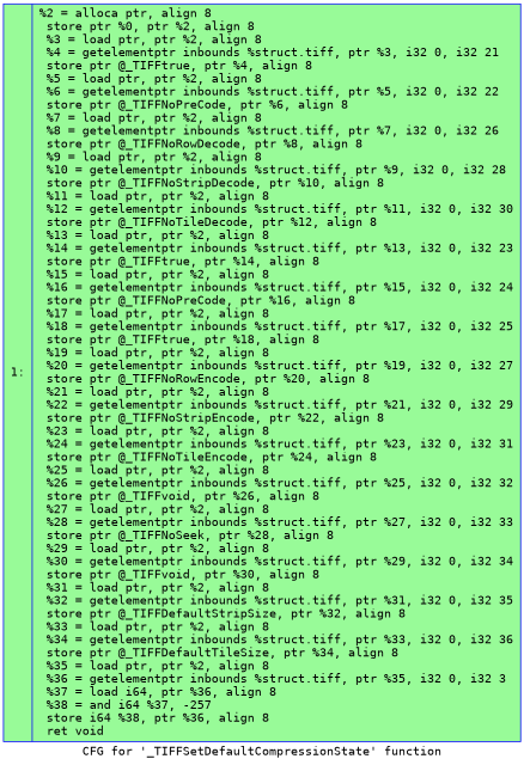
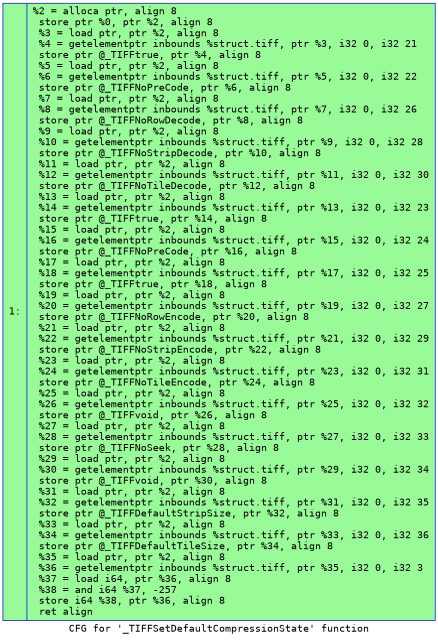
  digraph {
    label="CFG for '_TIFFSetDefaultCompressionState' function"
    rankdir=LR
    fontname="DejaVu Sans Mono"
-   n1 [color=blue fillcolor=palegreen fontname="DejaVu Sans Mono" label="{1:\l|  %2 = alloca ptr, align 8\l  store ptr %0, ptr %2, align 8\l  %3 = load ptr, ptr %2, align 8\l  %4 = getelementptr inbounds %struct.tiff, ptr %3, i32 0, i32 21\l  store ptr @_TIFFtrue, ptr %4, align 8\l  %5 = load ptr, ptr %2, align 8\l  %6 = getelementptr inbounds %struct.tiff, ptr %5, i32 0, i32 22\l  store ptr @_TIFFNoPreCode, ptr %6, align 8\l  %7 = load ptr, ptr %2, align 8\l  %8 = getelementptr inbounds %struct.tiff, ptr %7, i32 0, i32 26\l  store ptr @_TIFFNoRowDecode, ptr %8, align 8\l  %9 = load ptr, ptr %2, align 8\l  %10 = getelementptr inbounds %struct.tiff, ptr %9, i32 0, i32 28\l  store ptr @_TIFFNoStripDecode, ptr %10, align 8\l  %11 = load ptr, ptr %2, align 8\l  %12 = getelementptr inbounds %struct.tiff, ptr %11, i32 0, i32 30\l  store ptr @_TIFFNoTileDecode, ptr %12, align 8\l  %13 = load ptr, ptr %2, align 8\l  %14 = getelementptr inbounds %struct.tiff, ptr %13, i32 0, i32 23\l  store ptr @_TIFFtrue, ptr %14, align 8\l  %15 = load ptr, ptr %2, align 8\l  %16 = getelementptr inbounds %struct.tiff, ptr %15, i32 0, i32 24\l  store ptr @_TIFFNoPreCode, ptr %16, align 8\l  %17 = load ptr, ptr %2, align 8\l  %18 = getelementptr inbounds %struct.tiff, ptr %17, i32 0, i32 25\l  store ptr @_TIFFtrue, ptr %18, align 8\l  %19 = load ptr, ptr %2, align 8\l  %20 = getelementptr inbounds %struct.tiff, ptr %19, i32 0, i32 27\l  store ptr @_TIFFNoRowEncode, ptr %20, align 8\l  %21 = load ptr, ptr %2, align 8\l  %22 = getelementptr inbounds %struct.tiff, ptr %21, i32 0, i32 29\l  store ptr @_TIFFNoStripEncode, ptr %22, align 8\l  %23 = load ptr, ptr %2, align 8\l  %24 = getelementptr inbounds %struct.tiff, ptr %23, i32 0, i32 31\l  store ptr @_TIFFNoTileEncode, ptr %24, align 8\l  %25 = load ptr, ptr %2, align 8\l  %26 = getelementptr inbounds %struct.tiff, ptr %25, i32 0, i32 32\l  store ptr @_TIFFvoid, ptr %26, align 8\l  %27 = load ptr, ptr %2, align 8\l  %28 = getelementptr inbounds %struct.tiff, ptr %27, i32 0, i32 33\l  store ptr @_TIFFNoSeek, ptr %28, align 8\l  %29 = load ptr, ptr %2, align 8\l  %30 = getelementptr inbounds %struct.tiff, ptr %29, i32 0, i32 34\l  store ptr @_TIFFvoid, ptr %30, align 8\l  %31 = load ptr, ptr %2, align 8\l  %32 = getelementptr inbounds %struct.tiff, ptr %31, i32 0, i32 35\l  store ptr @_TIFFDefaultStripSize, ptr %32, align 8\l  %33 = load ptr, ptr %2, align 8\l  %34 = getelementptr inbounds %struct.tiff, ptr %33, i32 0, i32 36\l  store ptr @_TIFFDefaultTileSize, ptr %34, align 8\l  %35 = load ptr, ptr %2, align 8\l  %36 = getelementptr inbounds %struct.tiff, ptr %35, i32 0, i32 3\l  %37 = load i64, ptr %36, align 8\l  %38 = and i64 %37, -257\l  store i64 %38, ptr %36, align 8\l  ret void\l}" shape=record style=filled]
+   n1 [color=blue fillcolor=palegreen fontname="DejaVu Sans Mono" label="{1:\l|  %2 = alloca ptr, align 8\l  store ptr %0, ptr %2, align 8\l  %3 = load ptr, ptr %2, align 8\l  %4 = getelementptr inbounds %struct.tiff, ptr %3, i32 0, i32 21\l  store ptr @_TIFFtrue, ptr %4, align 8\l  %5 = load ptr, ptr %2, align 8\l  %6 = getelementptr inbounds %struct.tiff, ptr %5, i32 0, i32 22\l  store ptr @_TIFFNoPreCode, ptr %6, align 8\l  %7 = load ptr, ptr %2, align 8\l  %8 = getelementptr inbounds %struct.tiff, ptr %7, i32 0, i32 26\l  store ptr @_TIFFNoRowDecode, ptr %8, align 8\l  %9 = load ptr, ptr %2, align 8\l  %10 = getelementptr inbounds %struct.tiff, ptr %9, i32 0, i32 28\l  store ptr @_TIFFNoStripDecode, ptr %10, align 8\l  %11 = load ptr, ptr %2, align 8\l  %12 = getelementptr inbounds %struct.tiff, ptr %11, i32 0, i32 30\l  store ptr @_TIFFNoTileDecode, ptr %12, align 8\l  %13 = load ptr, ptr %2, align 8\l  %14 = getelementptr inbounds %struct.tiff, ptr %13, i32 0, i32 23\l  store ptr @_TIFFtrue, ptr %14, align 8\l  %15 = load ptr, ptr %2, align 8\l  %16 = getelementptr inbounds %struct.tiff, ptr %15, i32 0, i32 24\l  store ptr @_TIFFNoPreCode, ptr %16, align 8\l  %17 = load ptr, ptr %2, align 8\l  %18 = getelementptr inbounds %struct.tiff, ptr %17, i32 0, i32 25\l  store ptr @_TIFFtrue, ptr %18, align 8\l  %19 = load ptr, ptr %2, align 8\l  %20 = getelementptr inbounds %struct.tiff, ptr %19, i32 0, i32 27\l  store ptr @_TIFFNoRowEncode, ptr %20, align 8\l  %21 = load ptr, ptr %2, align 8\l  %22 = getelementptr inbounds %struct.tiff, ptr %21, i32 0, i32 29\l  store ptr @_TIFFNoStripEncode, ptr %22, align 8\l  %23 = load ptr, ptr %2, align 8\l  %24 = getelementptr inbounds %struct.tiff, ptr %23, i32 0, i32 31\l  store ptr @_TIFFNoTileEncode, ptr %24, align 8\l  %25 = load ptr, ptr %2, align 8\l  %26 = getelementptr inbounds %struct.tiff, ptr %25, i32 0, i32 32\l  store ptr @_TIFFvoid, ptr %26, align 8\l  %27 = load ptr, ptr %2, align 8\l  %28 = getelementptr inbounds %struct.tiff, ptr %27, i32 0, i32 33\l  store ptr @_TIFFNoSeek, ptr %28, align 8\l  %29 = load ptr, ptr %2, align 8\l  %30 = getelementptr inbounds %struct.tiff, ptr %29, i32 0, i32 34\l  store ptr @_TIFFvoid, ptr %30, align 8\l  %31 = load ptr, ptr %2, align 8\l  %32 = getelementptr inbounds %struct.tiff, ptr %31, i32 0, i32 35\l  store ptr @_TIFFDefaultStripSize, ptr %32, align 8\l  %33 = load ptr, ptr %2, align 8\l  %34 = getelementptr inbounds %struct.tiff, ptr %33, i32 0, i32 36\l  store ptr @_TIFFDefaultTileSize, ptr %34, align 8\l  %35 = load ptr, ptr %2, align 8\l  %36 = getelementptr inbounds %struct.tiff, ptr %35, i32 0, i32 3\l  %37 = load i64, ptr %36, align 8\l  %38 = and i64 %37, -257\l  store i64 %38, ptr %36, align 8\l  ret align\l}" shape=record style=filled]
  }
